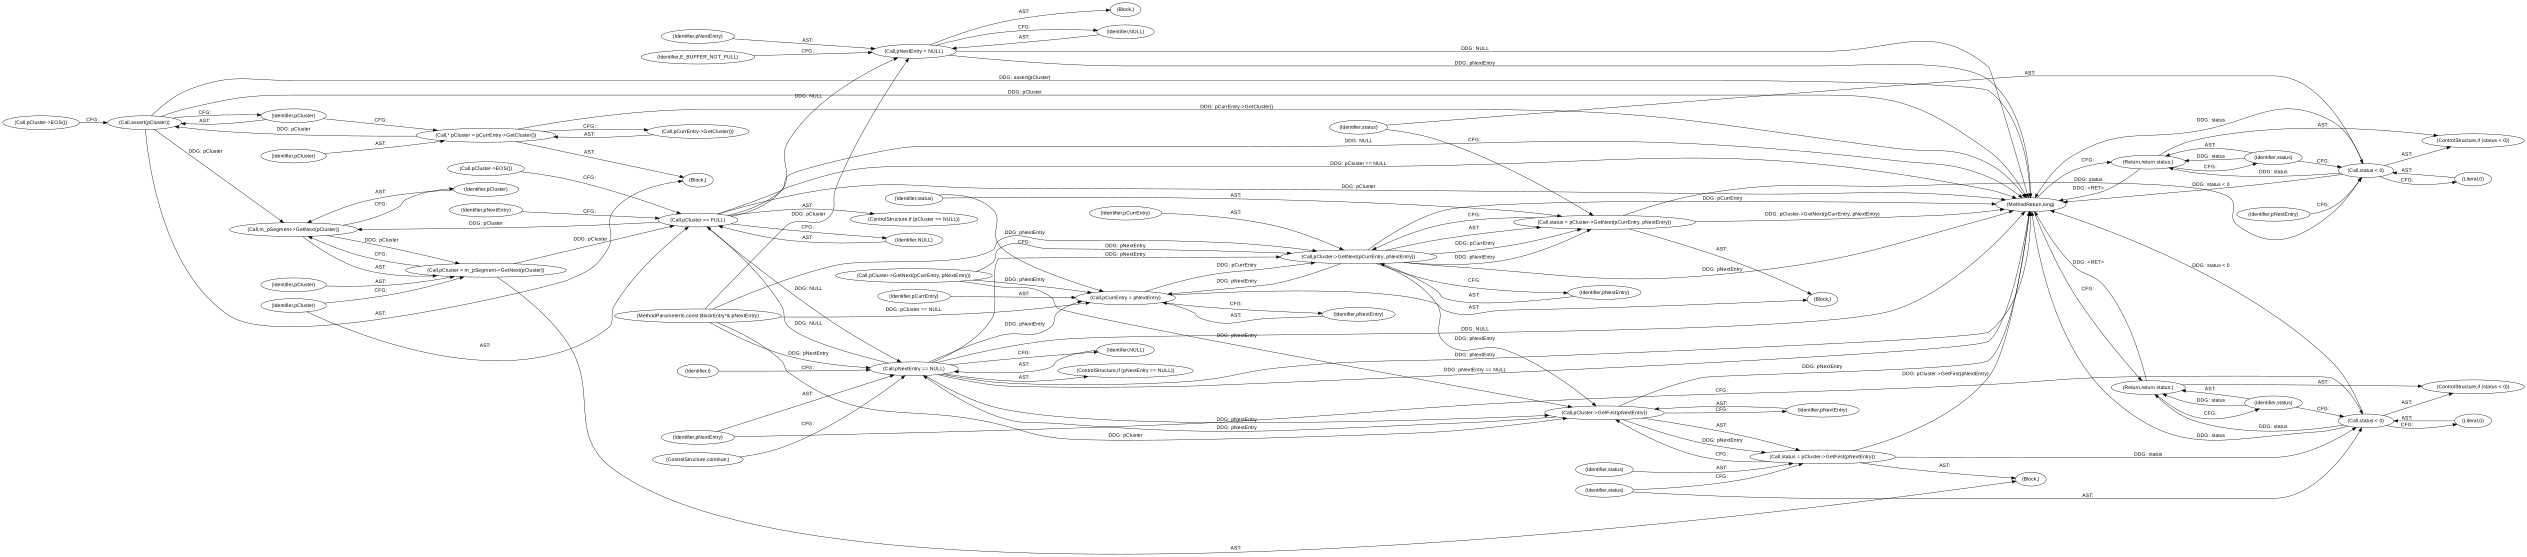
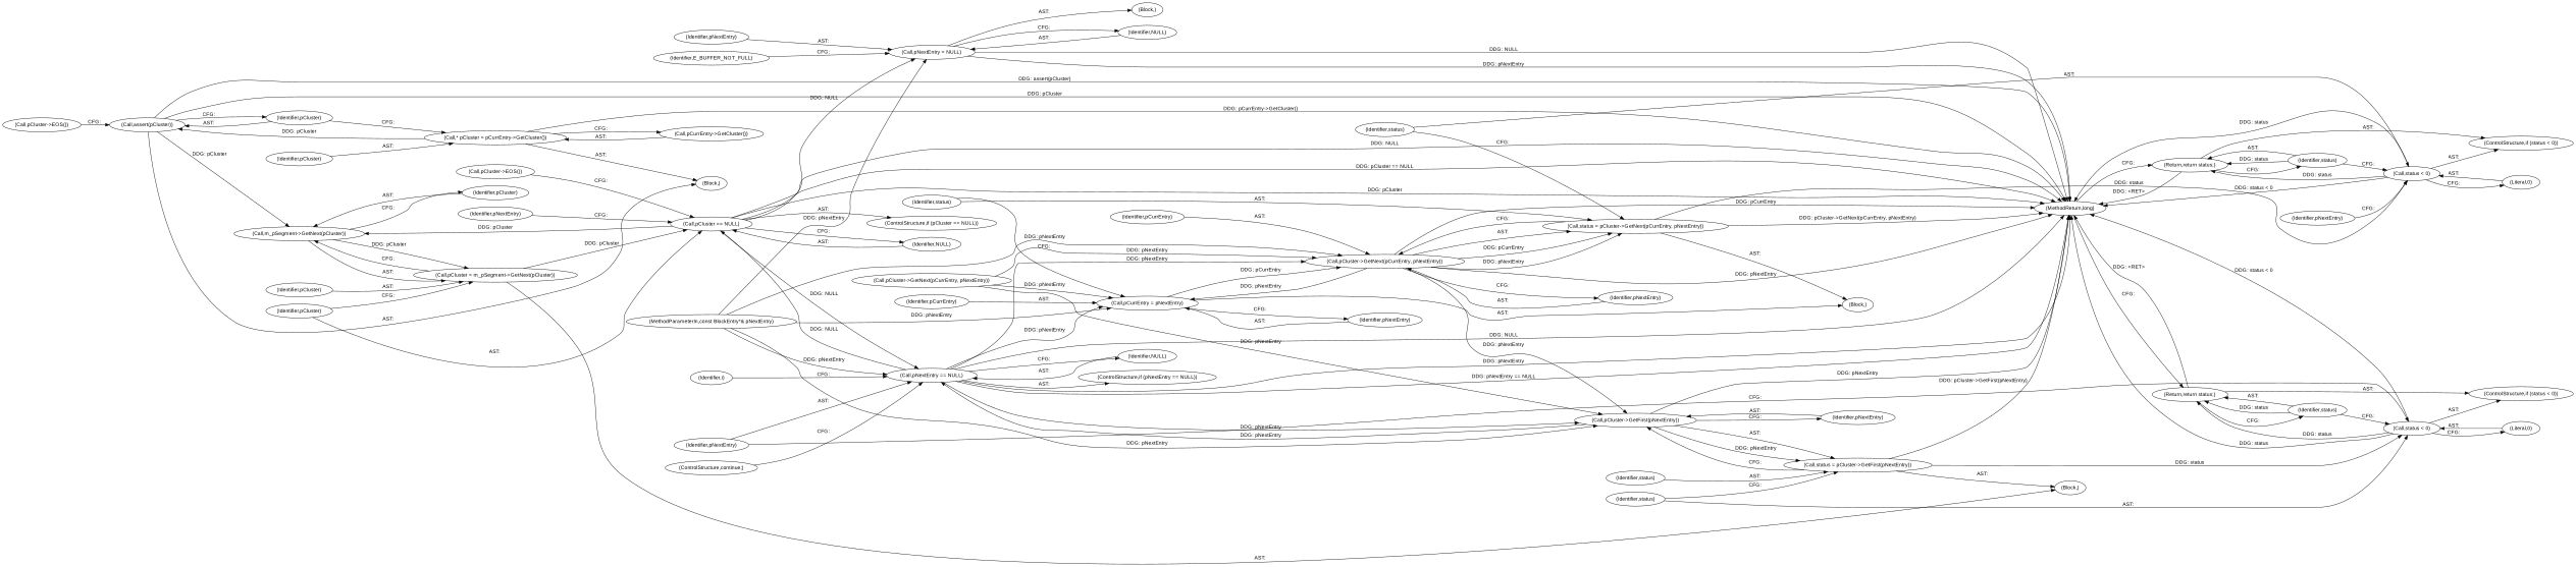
  digraph {
    fontname="Liberation Sans"
    rankdir=LR
    node [fontname="Liberation Sans"]
    edge [fontname="Liberation Sans"]
    n1 [label="(Call,assert(pCluster))"]
    n2 [label="(Call,m_pSegment->GetNext(pCluster))"]
    n3 [label="(Block,)"]
    n4 [label="(Identifier,pCluster)"]
    n5 [label="(MethodReturn,long)"]
    n6 [label="(Call,pCluster = m_pSegment->GetNext(pCluster))"]
    n7 [label="(Identifier,pCluster)"]
    n8 [label="(Call,* pCluster = pCurrEntry->GetCluster())"]
    n9 [label="(Return,return status;)"]
    n10 [label="(Return,return status;)"]
    n11 [label="(Call,pCurrEntry->GetCluster())"]
-   n12 [label="(Call,pCluster == FULL)"]
+   n12 [label="(Call,pCluster == NULL)"]
    n13 [label="(Block,)"]
    n14 [label="(Call,pNextEntry = NULL)"]
    n15 [label="(Call,pNextEntry == NULL)"]
    n16 [label="(ControlStructure,if (pCluster == NULL))"]
    n17 [label="(Identifier,NULL)"]
    n18 [label="(Identifier,NULL)"]
    n19 [label="(Block,)"]
    n20 [label="(Call,pCurrEntry = pNextEntry)"]
    n21 [label="(Call,pCluster->GetNext(pCurrEntry, pNextEntry))"]
    n22 [label="(Call,pCluster->GetFirst(pNextEntry))"]
    n23 [label="(ControlStructure,if (pNextEntry == NULL))"]
    n24 [label="(Identifier,NULL)"]
    n25 [label="(Identifier,pNextEntry)"]
    n26 [label="(Block,)"]
    n27 [label="(Call,status = pCluster->GetNext(pCurrEntry, pNextEntry))"]
    n28 [label="(Identifier,pNextEntry)"]
    n29 [label="(Call,status = pCluster->GetFirst(pNextEntry))"]
    n30 [label="(Identifier,pNextEntry)"]
    n31 [label="(Call,status < 0)"]
    n32 [label="(ControlStructure,if (status < 0))"]
    n33 [label="(Literal,0)"]
    n34 [label="(Identifier,status)"]
    n35 [label="(Call,status < 0)"]
    n36 [label="(ControlStructure,if (status < 0))"]
    n37 [label="(Literal,0)"]
    n38 [label="(Identifier,status)"]
    n39 [label="(Call,pCluster->GetNext(pCurrEntry, pNextEntry))"]
    n40 [label="(Identifier,status)"]
    n41 [label="(Identifier,pNextEntry)"]
    n42 [label="(Identifier,status)"]
    n43 [label="(Identifier,status)"]
    n44 [label="(Call,pCluster->EOS())"]
    n45 [label="(Identifier,pNextEntry)"]
    n46 [label="(Identifier,pCluster)"]
    n47 [label="(Identifier,i)"]
    n48 [label="(Identifier,pNextEntry)"]
    n49 [label="(Identifier,status)"]
    n50 [label="(Identifier,pCurrEntry)"]
    n51 [label="(ControlStructure,continue;)"]
    n52 [label="(Identifier,pCluster)"]
    n53 [label="(MethodParameterIn,const BlockEntry*& pNextEntry)"]
    n54 [label="(Identifier,pNextEntry)"]
    n55 [label="(Identifier,pCurrEntry)"]
    n56 [label="(Call,pCluster->EOS())"]
    n57 [label="(Identifier,E_BUFFER_NOT_FULL)"]
    n58 [label="(Identifier,pCluster)"]
    n1 -> n2 [label="DDG: pCluster"]
    n1 -> n3 [label="AST: "]
    n1 -> n4 [label="CFG: "]
    n1 -> n5 [label="DDG: assert(pCluster)"]
    n1 -> n5 [label="DDG: pCluster"]
    n2 -> n6 [label="AST: "]
    n2 -> n6 [label="DDG: pCluster"]
    n2 -> n7 [label="CFG: "]
    n4 -> n1 [label="AST: "]
    n4 -> n8 [label="CFG: "]
    n5 -> n9 [label="CFG: "]
    n5 -> n10 [label="CFG: "]
    n6 -> n2 [label="CFG: "]
    n6 -> n12 [label="DDG: pCluster"]
    n6 -> n13 [label="AST: "]
    n7 -> n2 [label="AST: "]
    n8 -> n1 [label="DDG: pCluster"]
    n8 -> n3 [label="AST: "]
    n8 -> n5 [label="DDG: pCurrEntry->GetCluster()"]
    n8 -> n11 [label="CFG: "]
    n9 -> n5 [label="DDG: <RET>"]
    n9 -> n32 [label="AST: "]
    n9 -> n34 [label="CFG: "]
    n10 -> n5 [label="DDG: <RET>"]
    n10 -> n36 [label="AST: "]
    n10 -> n38 [label="CFG: "]
    n11 -> n8 [label="AST: "]
    n12 -> n2 [label="DDG: pCluster"]
    n12 -> n5 [label="DDG: pCluster"]
    n12 -> n5 [label="DDG: pCluster == NULL"]
    n12 -> n5 [label="DDG: NULL"]
    n12 -> n14 [label="DDG: NULL"]
    n12 -> n15 [label="DDG: NULL"]
    n12 -> n16 [label="AST: "]
    n12 -> n17 [label="CFG: "]
    n14 -> n5 [label="DDG: pNextEntry"]
    n14 -> n5 [label="DDG: NULL"]
    n14 -> n18 [label="CFG: "]
    n14 -> n19 [label="AST: "]
    n15 -> n5 [label="DDG: pNextEntry"]
    n15 -> n5 [label="DDG: pNextEntry == NULL"]
    n15 -> n5 [label="DDG: NULL"]
    n15 -> n12 [label="DDG: NULL"]
    n15 -> n20 [label="DDG: pNextEntry"]
    n15 -> n21 [label="DDG: pNextEntry"]
    n15 -> n22 [label="DDG: pNextEntry"]
    n15 -> n23 [label="AST: "]
    n15 -> n24 [label="CFG: "]
    n17 -> n12 [label="AST: "]
    n18 -> n14 [label="AST: "]
    n20 -> n21 [label="DDG: pCurrEntry"]
    n20 -> n25 [label="CFG: "]
    n20 -> n26 [label="AST: "]
    n21 -> n5 [label="DDG: pNextEntry"]
    n21 -> n5 [label="DDG: pCurrEntry"]
    n21 -> n20 [label="DDG: pNextEntry"]
    n21 -> n22 [label="DDG: pNextEntry"]
    n21 -> n27 [label="AST: "]
    n21 -> n27 [label="DDG: pCurrEntry"]
    n21 -> n27 [label="DDG: pNextEntry"]
    n21 -> n28 [label="CFG: "]
    n22 -> n5 [label="DDG: pNextEntry"]
    n22 -> n15 [label="DDG: pNextEntry"]
    n22 -> n29 [label="AST: "]
    n22 -> n29 [label="DDG: pNextEntry"]
    n22 -> n30 [label="CFG: "]
    n24 -> n15 [label="AST: "]
    n25 -> n20 [label="AST: "]
    n27 -> n5 [label="DDG: pCluster->GetNext(pCurrEntry, pNextEntry)"]
    n27 -> n21 [label="CFG: "]
    n27 -> n26 [label="AST: "]
    n27 -> n31 [label="DDG: status"]
    n28 -> n21 [label="AST: "]
    n29 -> n5 [label="DDG: pCluster->GetFirst(pNextEntry)"]
    n29 -> n13 [label="AST: "]
    n29 -> n22 [label="CFG: "]
    n29 -> n35 [label="DDG: status"]
    n30 -> n22 [label="AST: "]
    n31 -> n5 [label="DDG: status < 0"]
    n31 -> n5 [label="DDG: status"]
    n31 -> n9 [label="DDG: status"]
    n31 -> n32 [label="AST: "]
    n31 -> n33 [label="CFG: "]
    n33 -> n31 [label="AST: "]
    n34 -> n9 [label="AST: "]
    n34 -> n9 [label="DDG: status"]
    n34 -> n31 [label="CFG: "]
    n35 -> n5 [label="DDG: status"]
    n35 -> n5 [label="DDG: status < 0"]
    n35 -> n10 [label="DDG: status"]
    n35 -> n36 [label="AST: "]
    n35 -> n37 [label="CFG: "]
    n37 -> n35 [label="AST: "]
    n38 -> n10 [label="AST: "]
    n38 -> n10 [label="DDG: status"]
    n38 -> n35 [label="CFG: "]
    n39 -> n20 [label="DDG: pNextEntry"]
    n39 -> n21 [label="DDG: pNextEntry"]
    n39 -> n22 [label="DDG: pNextEntry"]
    n40 -> n29 [label="AST: "]
    n41 -> n12 [label="CFG: "]
    n42 -> n29 [label="CFG: "]
    n42 -> n35 [label="AST: "]
    n43 -> n27 [label="CFG: "]
    n43 -> n31 [label="AST: "]
    n44 -> n12 [label="CFG: "]
    n45 -> n31 [label="CFG: "]
    n46 -> n8 [label="AST: "]
    n47 -> n15 [label="CFG: "]
    n48 -> n14 [label="AST: "]
    n49 -> n20 [label="CFG: "]
    n49 -> n27 [label="AST: "]
    n50 -> n20 [label="AST: "]
    n51 -> n15 [label="CFG: "]
    n52 -> n6 [label="AST: "]
-   n53 -> n14 [label="DDG: pCluster"]
+   n53 -> n14 [label="DDG: pNextEntry"]
    n53 -> n15 [label="DDG: pNextEntry"]
-   n53 -> n20 [label="DDG: pCluster == NULL"]
+   n53 -> n20 [label="DDG: pNextEntry"]
    n53 -> n21 [label="DDG: pNextEntry"]
-   n53 -> n22 [label="DDG: pCluster"]
+   n53 -> n22 [label="DDG: pNextEntry"]
    n54 -> n15 [label="AST: "]
    n54 -> n35 [label="CFG: "]
    n55 -> n21 [label="AST: "]
    n56 -> n1 [label="CFG: "]
    n57 -> n14 [label="CFG: "]
    n58 -> n6 [label="CFG: "]
    n58 -> n12 [label="AST: "]
  }
